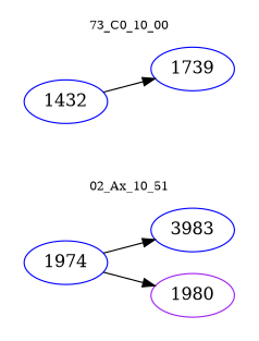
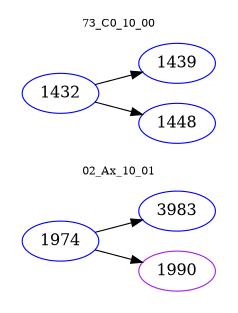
  digraph {
    rankdir=LR
    node [color=blue]
    edge [color=black]
    n1 [label=1974]
-   n2 [color=purple label=1980]
+   n2 [color=purple label=1990]
    n3 [label=3983]
    n4 [label=1432]
-   n6 [label=1739]
+   n5 [label=1448]
+   n6 [label=1439]
    subgraph cluster_1 {
      color=white
      fontsize=10
-     label="02_Ax_10_51"
+     label="02_Ax_10_01"
      n1
      n2
      n3
    }
    subgraph cluster_2 {
      color=white
      fontsize=10
      label="73_C0_10_00"
      n4
+     n5
      n6
    }
    n1 -> n2
    n1 -> n3
+   n4 -> n5
    n4 -> n6
  }
